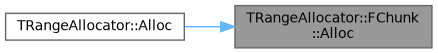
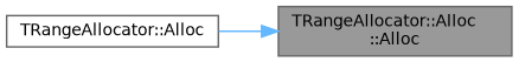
  digraph {
    rankdir=RL
    node [fontname=Helvetica fontsize=10 shape=box style=filled]
-   n1 [color=gray40 fillcolor=grey60 fontcolor=black height=0.2 label="TRangeAllocator::FChunk\l::Alloc" width=0.4]
+   n1 [color=gray40 fillcolor=grey60 fontcolor=black height=0.2 label="TRangeAllocator::Alloc\l::Alloc" width=0.4]
    n2 [color=grey40 fillcolor=white height=0.2 label="TRangeAllocator::Alloc" width=0.4]
    n1 -> n2 [color=steelblue1 dir=back fontname=Helvetica fontsize=10 labelfontname=Helvetica labelfontsize=10 style=solid]
  }
